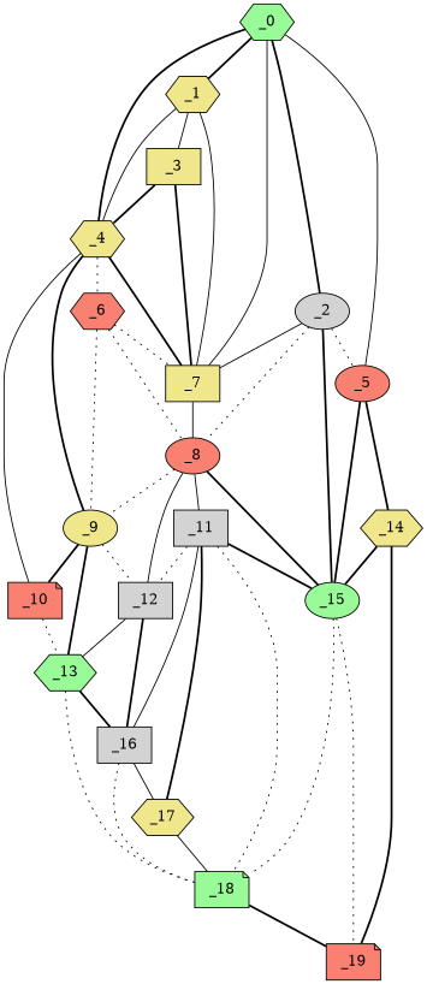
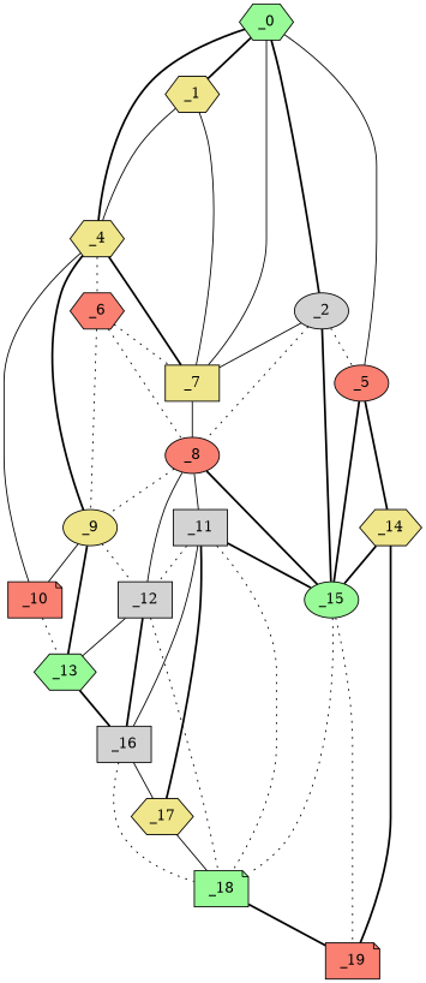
  graph {
    node [fillcolor=khaki shape=hexagon style=filled x=90 y=79]
    edge [style=bold valence=2]
    _0 [fillcolor=palegreen x=34 y=33]
    _1 [x=36 y=45]
    _2 [fillcolor=lightgrey shape=ellipse x=37 y=25]
    _4 [x=38]
    _5 [fillcolor=salmon shape=ellipse x=43 y=3]
    _7 [shape=box x=44 y=53]
-   _3 [shape=box x=37 y=51]
    _8 [fillcolor=salmon shape=ellipse x=53 y=58]
    _15 [fillcolor=palegreen shape=ellipse y=38]
    _6 [fillcolor=salmon x=43]
    _9 [shape=ellipse x=55 y=95]
    _10 [fillcolor=salmon shape=note x=56 y=115]
    _14 [y=4]
    _11 [fillcolor=lightgrey shape=box x=85 y=55]
    _12 [fillcolor=lightgrey shape=box x=85 y=81]
    _18 [fillcolor=palegreen shape=note x=93 y=46]
    _19 [fillcolor=salmon shape=note x=94 y=9]
    _13 [fillcolor=palegreen x=89 y=117]
    _16 [fillcolor=lightgrey shape=box y=80]
    _17 [x=91 y=53]
    _0 -- _1
    _0 -- _2 [valence=1]
    _0 -- _4 [valence=1]
    _0 -- _5 [style=solid valence=1]
    _0 -- _7 [style=solid valence=1]
    _1 -- _4 [style=solid valence=1]
    _1 -- _7 [style=solid valence=1]
-   _1 -- _3 [style=solid]
    _2 -- _5 [style=dotted]
    _2 -- _7 [style=solid]
    _2 -- _8 [style=dotted]
    _2 -- _15
    _4 -- _7
    _4 -- _6 [style=dotted]
    _4 -- _9
    _4 -- _10 [style=solid valence=1]
    _5 -- _15
    _5 -- _14 [valence=1]
    _7 -- _8 [style=solid]
-   _3 -- _4 [valence=1]
-   _3 -- _7
    _8 -- _15
    _8 -- _9 [style=dotted valence=1]
    _8 -- _11 [style=solid]
    _8 -- _12 [style=solid]
    _15 -- _18 [style=dotted]
    _15 -- _19 [style=dotted]
    _6 -- _7 [style=dotted valence=1]
    _6 -- _8 [style=dotted]
    _6 -- _9 [style=dotted valence=1]
-   _9 -- _10 [valence=1]
+   _9 -- _10 [style=solid valence=1]
    _9 -- _12 [style=dotted]
    _9 -- _13 [valence=1]
    _10 -- _13 [style=dotted valence=1]
    _14 -- _15
    _14 -- _19 [valence=1]
    _11 -- _15 [valence=1]
    _11 -- _12 [style=dotted valence=1]
    _11 -- _18 [style=dotted]
    _11 -- _16 [style=solid]
    _11 -- _17
    _12 -- _13 [style=solid]
    _12 -- _16
    _18 -- _19 [valence=1]
-   _13 -- _18 [style=dotted valence=1]
+   _12 -- _18 [style=dotted valence=1]
    _13 -- _16 [valence=1]
    _16 -- _18 [style=dotted]
    _16 -- _17 [style=solid]
    _17 -- _18 [style=solid valence=1]
  }
